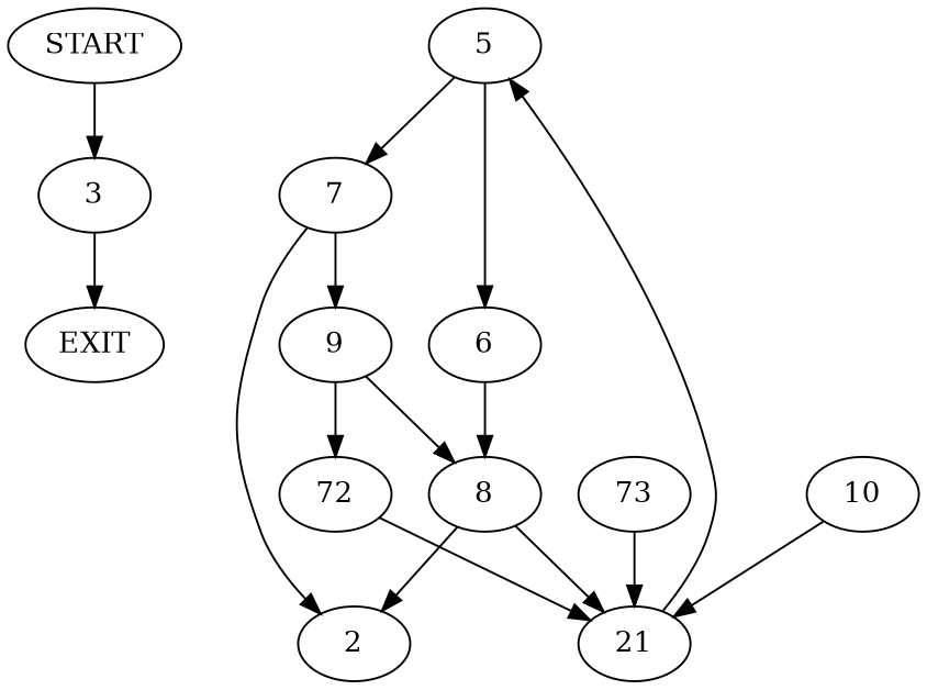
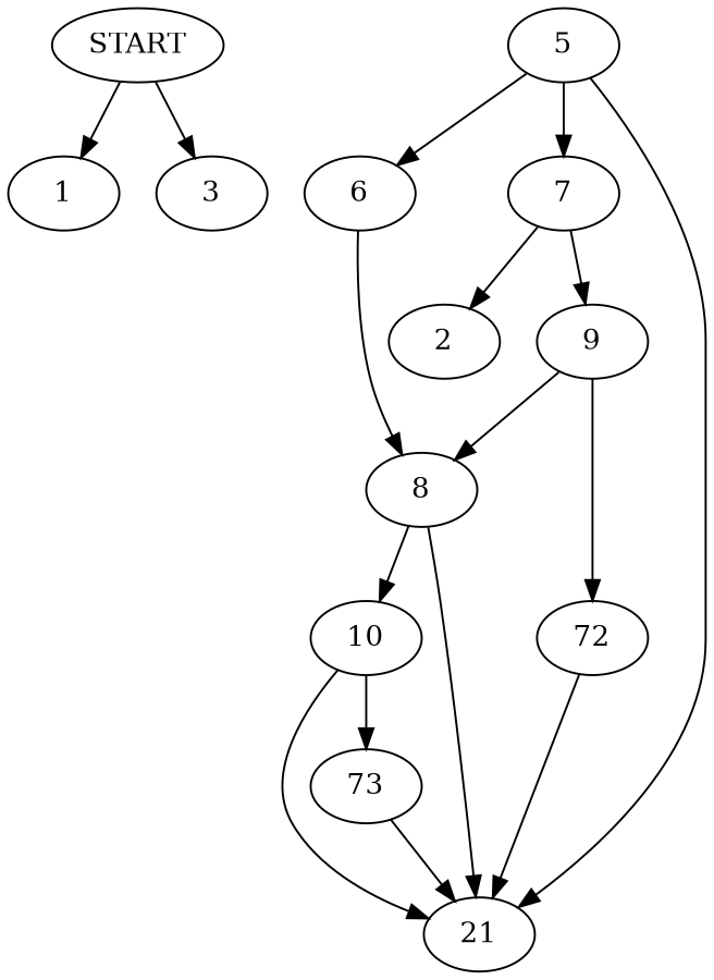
  digraph {
    n1 [label=START]
+   1
    3
-   n4 [label=EXIT]
    5
    6
    7
    8
    2
    9
    10
    n12 [label=21]
    n13 [label=72]
    n14 [label=73]
+   n1 -> 1
    n1 -> 3
-   3 -> n4
    5 -> 6
    5 -> 7
    6 -> 8
    7 -> 2
    7 -> 9
-   8 -> 2
+   8 -> 10
    8 -> n12
    9 -> 8
    9 -> n13
    10 -> n12
-   n12 -> 5
+   10 -> n14
+   5 -> n12
    n13 -> n12
    n14 -> n12
  }
